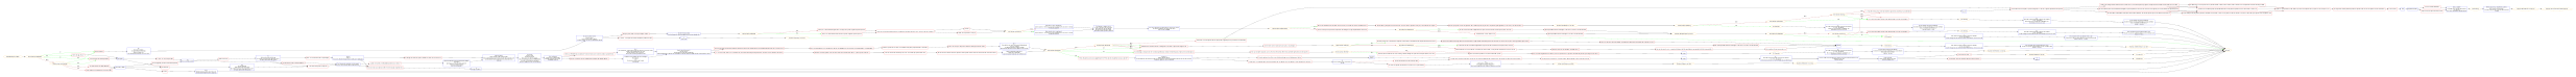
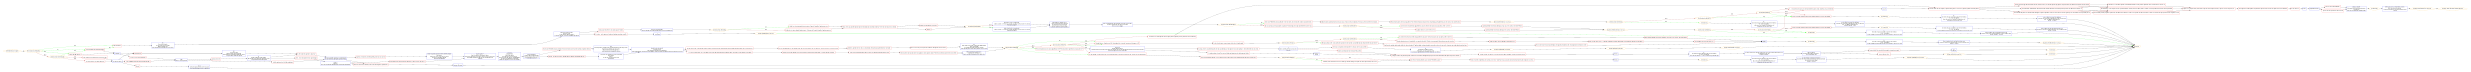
  digraph {
    fontname=Roboto
    rankdir=LR
    node [color=red fontname=Roboto shape=box]
    edge [fontname=Roboto]
    "LettieRank5Convo1 begins." [color=orange shape=""]
    n2 [color=orange label="Check boolean LettieDating" shape=""]
    n3 [label="Stai resistendo?"]
    n4 [label="Come stai oggi, tesoro?"]
    n5 [label="Come sta oggi la mia cazzuta preferita?"]
    n6 [color=orange label="Check boolean LettieShoulder" shape=""]
    n7 [color=blue label="No \nNon sto resistendo \nNon sto bene da molto tempo \nMa devo fingere di sì \nDevo sempre essere quella forte, non è vero?"]
    n8 [color=blue label="Di saperlo"]
    n9 [label="Ciao Lettie, posso chiederti una cosa sui tuoi ratti?"]
    n10 [label="Ciao Lettie, qual è il tuo piatto preferito?"]
    n11 [color=blue label="Ma se non volessi esserlo \nSe non lo sono \nE se mi sentissi cadere a pezzi e-- \nLo siento, solecito, non mi hai contattata per questo"]
    n12 [label="Va tutto bene?"]
    n13 [label="Io - uhm - ok. Ti riscrivo più tardi?"]
    n14 [color=blue label="Non adesso babas"]
    n15 [label="Sì, volevo... solo sapere se ti andava di andare a prendere un caffè."]
    n16 [label="Sono qui per te, Lettie. E sono preoccupato. Parlami."]
    n17 [color=blue label="NO \nNon va tutto bene \nNiente va bene da molto tempo \nMa il tempo non ha più alcun significato, vero?! \nTu e quel cabrón avete fatto questo"]
    n18 [color=blue label="Vete \nNon ci sarà un più tardi"]
    n19 [label="Se sei impegnata, possiamo chiacchierare più tardi."]
    n20 [label="Scusa?"]
    n21 [color=blue label="Sí \nBuona idea"]
    n22 [color=blue label="Non sei il mio psicologo \nNon hai bisogno di sentirmi piagnucolare come una stupida niña"]
    n23 [label="In che modo tutto questo è colpa mia?"]
    n24 [label="Ho fatto qualcosa che ti ha fatto arrabbiare?"]
    n25 [label="Qualcosa non va?"]
    n26 [color=blue label="Ay, sí \nPotresti ricoprirci i muri con le tue scuse\nAllora forse potrebbero servire a qualcosa"]
    n27 [color=orange label="Boolean LettieRealNo is now true." shape=""]
    n28 [color=orange label="Check boolean LettieDating" shape=""]
    n29 [color=blue label="Tu e la tua pinche cazzata di ciclo temporale \nSe non fosse stato per quello saremmo morti"]
    n30 [color=blue label="SÍ \nNiente va bene da molto tempo \nMa il tempo non ha più alcun significato, vero?! \nTu e quel cabrón avete fatto questo"]
    "Chat ends." [color=orange shape=""]
    n32 [label="Lettie, tu e io teoricamente stiamo insieme. E questo *significa* qualcosa per me."]
    n33 [label="Lettie, tu e io siamo diventati migliori amici. Ci tengo a te. E questo *significa* qualcosa per me."]
    n34 [label="Aspetta. Un momento. Sei INCAZZATA perché non sei morta?!"]
    n35 [label="Non sono il tuo sacco da boxe, Lettie. E non ho bisogno di questa roba."]
    n36 [label="Uhm... ho la sensazione che tu voglia litigare."]
    n37 [label="Penso che tu sia una delle persone più forti che abbia mai incontrato nella mia *vita*. Non sei il tipo che si lamenta."]
    n38 [color=blue label="SONO INCAZZATA DI NON POTER MORIRE, BABAS \nNon capisci \nQuanto poco conti la vita senza la morte \nMi ritrovo a chiedermi perché \nPERCHÉ CONTINUARE?!"]
    n39 [color=blue label="Sí \nScappa via, babas"]
    n40 [color=blue label="Forse sì \nForse no \nForse ne ho finalmente abbastanza di tutte queste pendejadas"]
    n41 [label="Quindi, se vuoi parlare? Io sono qui."]
    n42 [label="Parlami."]
    n43 [color=blue label="Qual è il punto?! \nQual è il punto in tutto questo, babas \nSiamo tutti fantasmas che recitano vecchie vite e vecchie morti \nCamminando attraverso sogni che non cambieranno mai \nPERCHÉ?!"]
    n44 [label="Ho bisogno che tu faccia un passo indietro e mi dica cosa c'è che non va."]
    n45 [color=orange label="Check boolean LettieDating" shape=""]
    n46 [color=blue label="Io sono qui \nA ricucire civili \nGiorno dopo giorno \nNon capiscono che non importa \nChe se muoiono qui, adesso, TORNERANNO \nChe sono solo fantasmas sonnambuli \nMentre noi sappiamo cosa sta succedendo"]
    n47 [color=blue label="Nnnh solecito odio i complimenti \nVa bene, va bene... Mi ritrovo qui in piedi a guardare la fila di civili e mi chiedo\nPerché preoccuparsi?"]
    n48 [color=blue label="Nnnh amico, odio i complimenti \nVa bene, va bene... Mi ritrovo qui in piedi a guardare la fila di civili e mi chiedo\nPerché preoccuparsi?"]
    n49 [color=blue label="Potrei scatenarmi \nUcciderli tutti a sangue freddo \nE quando arriverà il nuovo anno \nTornerebbero tutti, no?"]
    n50 [color=blue label="O gli sparano o vengono uccisi \nLi curo o non posso farlo e muoiono \nNon capiscono che non importa \nChe se muoiono, nel nuovo anno \nTorneranno subito al punto di partenza"]
    n51 [label="Sì? Ma... per favore non farlo. Sarebbe davvero difficile da spiegare agli altri."]
    n52 [label="Ma le cose POSSONO ancora cambiare. Forse non molto, ma in modi che contano. Guardati intorno."]
    n53 [color=blue label="Sono solo fantasmas che camminano nel sonno in un incubo \nNoi siamo i fantasmas che sanno cosa siamo \nNon so cosa sia peggio"]
    n54 [color=blue label="E se buttassi un tostapane nella vasca da bagno \nMi uccidessi \nE poi?! \nSo che sono morta in quel ricordo \nQuell'incubo"]
    n55 [color=blue label="Ay, sì \nOra recuperiamo i randagi, bueno, qualche fantasma soffre un po' meno \nAlcune cose cambiano qua e là, certo \nMa che dire di ciò che ci hai reso \nSo di essere morta in quell'altro ricordo"]
    n56 [color=orange label="Check boolean LettieShoulder2" shape=""]
    n57 [color=blue label="Avresti dovuto lasciarmi lì \nLasciami morire \nNon dovremmo essere qui as fantasmas \nSiamo antinat﻿urales, le persone non dovrebbero vivere per sempre, dovrebbe essere loro permesso di morire"]
    n58 [label="Ma le cose POSSONO ancora cambiare. Forse non molto, ma in modi che contano. Guardati intorno."]
    n59 [label="Ma sai cosa hai qui che può aiutarti a superarlo? Una famiglia. Se scegli di permetterti di averne una."]
    n60 [label="Io... so come ti senti, Lettie. Lo so. Per tutta la vita, sono stato vittima dei piani di qualcun altro. Gli Orokin. L'Uomo nel Muro. Ora Entrati."]
    n61 [label="Hai una scelta, Lettie. Puoi passare l'eternità a sentirti una vittima o puoi vedere questa come un'opportunità per quello che è: una nuova vita."]
    n62 [label="Abbiamo dato a queste persone una nuova casa. Un nuovo senso di speranza. Forse poca, e forse alla fine non importa..."]
    n63 [color=orange label="Check boolean LettieNoHome" shape=""]
    n64 [label="Ma avevo una scelta, quando vi ho visti morire tutti. Potevo lasciarvi tutti vittime... o potevo provare a salvarvi."]
    n65 [label="Sì, è un loop temporale. Sì, non cambia molto. Ma sai cosa CAMBIA? Noi. Chi siamo NOI. Cosa SAPPIAMO. E cosa SENTIAMO."]
    n66 [label="Ma non è per questo che sei una guaritrice? Non è l'atto del provare, di quel senso di speranza, quella gentilezza, ciò che conta, e non dove finiamo?"]
    n67 [label="So che non hai mai sentito di appartenere a un posto. Non hai mai avuto una casa prima, Lettie. Come me."]
    n68 [label="Guardati intorno. Ai civili. All'Hex. A me."]
    n69 [label="Forse non avrei dovuto decidere per te, è vero. Vuoi odiarmi per questo? Bene. Fallo."]
    n70 [label="Quindi no, questa non è la vita a cui sei abituata. Non potrai più sperimentare la \"normalità\"."]
    n71 [color=orange label="Boolean LettieKindness is now true." shape=""]
    n72 [label="Questa potrebbe essere la tua famiglia. La tua casa. Se lo volessi. Se l'ACCETTASSI."]
    n73 [label="Questa potrebbe essere la tua famiglia. Se lo volessi. Se l'ACCETTASSI."]
    n74 [label="Ma non avresti mai lasciato morire la squadra se avessi potuto salvarli. Perché non avresti lasciato che fossero vittime."]
    n75 [label="Ma ci sono cose qui che possono rendere la vita degna di essere vissuta."]
    n76 [color=orange label="Check boolean LettieDating" shape=""]
    n77 [color=orange label="Boolean LettieNewFamily is now true." shape=""]
    n78 [color=blue label="Vittime salvate per quale motivo \nQuesta non è vita babas \nQuesto incubo di fantasmas non è affatto vita"]
    n79 [color=blue label="Ay sí \nPizza stantia e un centro commerciale abbandonato \nTristi civili randagi\nE un guerra senza fine contro gli scaldra \nDimmi perché questa VITA vale la pena di essere vissuta"]
    n80 [color=orange label="+20 Chemistry" shape=""]
    n81 [color=orange label="Check boolean LettieNoFlirt" shape=""]
    n82 [color=orange label="Check boolean LettieDating" shape=""]
    n83 [color=orange label="Check boolean LettieDating" shape=""]
    n84 [color=blue label="Io... \nNon credo mi piaccia quando scopri le mie mentiras \nSí... hai... hai ragione\nA volte sono così stanca di combattere, sai? \nMi dimentico che non sono sola"]
    n85 [label="E mi fa solo male vederti in questo stato, quando tengo a te come a una famiglia."]
    n86 [color=orange label="Check boolean IsDating" shape=""]
    n87 [color=orange label="+20 Chemistry" shape=""]
    n88 [color=orange label="Check boolean LettieNoFlirt" shape=""]
    n89 [label="Pensi che questa sia solo una scappatella per me?! Pensi davvero di significare così poco per me?!"]
    n90 [label="Guardati intorno. Guarda cosa HAI. La famiglia che ti circonda. Le persone che tengono a TE."]
    n91 [label="Tu vedi randagi, io vedo persone che si mostrano gentilezza a vicenda nei momenti più bui. E penso che sia meraviglioso."]
    n92 [color=orange label="Check boolean LettieNoFlirt" shape=""]
    n93 [color=blue label="La vita è fatta di momenti che abbiamo \nI momenti che trascorriamo prendendoci cura l'uno dell'altro \nE ora... ne abbiamo un'eternità, no? \nGracias, solecito ... neta"]
    n94 [color=orange label="+20 Chemistry" shape=""]
    n95 [label="E... c'è un altro motivo per cui mi fa male vederti in questo stato. [Confessa i tuoi sentimenti.]"]
    n96 [color=blue label="Io... \nNon credo mi piaccia quando scopri le mie mentiras \nSí... hai... hai ragione\nA volte rimango bloccata nella mia testa e mi dimentico che non sono sola"]
    n97 [label="E mi fa solo male vederti in questo stato, quando tengo a te come a una famiglia."]
    n98 [color=blue label="Dimmelo tu \nQuanto significo per te? \nIo vedo qualcuno che ha trascorso tutta la sua vita da solo e ha una possibilità in qualcosa che non ha mai avuto \nForse non capisce in cosa si è cacciato"]
    n99 [label="So che ti senti come se avessi perso la tua vita. La tua famiglia."]
    n100 [label="E se vuoi escluderti da questo, così sia. Ma è una TUA scelta, Lettie. Sei tu a prendere quella decisione, nessun altro."]
    n101 [label="Sei davvero così inconsapevole da non capire quanto significhi per me?! [Confessa i tuoi sentimenti.]"]
    n102 [color=blue label="Io... \nNon credo mi piaccia quando scopri le mie mentiras \nSí... hai... hai ragione\nMa a volte sono così stanca di combattere, sai? \nMi dimentico che non sono sola"]
    n103 [color=blue label="¿Ay sí?"]
    n104 [color=blue label="Devo ricordare che ho una familia intorno a me \nPersone su cui posso contare quando le cose si mettono male \nGracias, solecito ... en serio"]
    n105 [color=orange label="+20 Chemistry" shape=""]
    n106 [label="Sì, okay, certo. È sicuramente quello che sta succedendo qui. Hai ragione. Sono solo ingenuo e i miei sentimenti non sono reali."]
    n107 [label="E io vedo qualcuno che soffre e cerca di attaccare briga invece di elaborare quel dolore."]
    n108 [color=orange label="Check boolean LettieCavia" shape=""]
    n109 [color=orange label="Check boolean LettieRats1" shape=""]
    n110 [label="Prima di dirmi che sono stupido, o qualcosa del genere - o che non so gestirti, aspetta e lasciami parlare."]
    n111 [color=blue label="La vita è fatta di momenti che abbiamo \nI momenti che trascorriamo prendendoci cura l'uno dell'altro \nE ora... ne abbiamo un'eternità, no? \nGracias ... en serio"]
    n112 [color=blue label="Io... \nNon credo mi piaccia quando scopri le mie mentiras \nSí... hai... hai ragione\nA volte rimango bloccata nella mia testa e mi dimentico che non sono sola"]
    n113 [color=blue label="Sí \nSono contenta che tu sia d'accordo\nOra vete"]
    n114 [color=blue label="¡¿Ay, sí?! \nDimmi"]
    n115 [label="Nessuno pensava che i Cavia valessero la pena di essere salvati. Loid avrebbe dovuto semplicemente lasciarli morire?"]
    n116 [color=orange label="Check boolean LettieNoHome" shape=""]
    n117 [label="D'altronde, anche se alla fine non serve a niente, gli animali randagi sono quelli che vale la pena salvare, non è vero?"]
    n118 [label="Non è forse l'atto di prendersi cura, l'atto di PROVARE, il punto?"]
    n119 [label="Sei una bomba da paura. Sei estremamente intelligente. E potresti prendermi a calci nel culo. Ma non è l'unica ragione per cui sei diventata così importante per me."]
    n120 [label="In fondo, sotto tutti gli strati di armatura che hai costruito su di te, c'è una delle persone più gentili e compassionevoli che abbia mai incontrato. Ma non è tutto."]
    n121 [label="Sei inarrestabile. Indistruttibile. Inflessibile. Niente sembra rallentarti. Sei una delle persone più forti che abbia mai incontrato. E -"]
    n122 [color=blue label="Devo ricordare che ho una familia intorno a me \nPersone su cui posso contare quando le cose si mettono male \nGracias... en serio"]
    n123 [label="Questa conversazione non è ancora finita, Lettie."]
    n124 [label="Ho chiuso con questa conversazione. E ho chiuso con te. [Lascia Lettie.]"]
    n125 [label="Ti sfoghi contro di me perché hai paura. Perché non vuoi rimanere intrappolata qui in questo modo. Ma allontani tutti quelli che possono aiutarti."]
    n126 [label="Quella morte sarebbe stata meglio della vita che avete adesso? Tagfer avrebbe certamente potuto essere d'accordo con te una volta - ha perso sua moglie durante quel calvario."]
    n127 [label="So anche che non hai mai sentito di appartenere a un posto. Non hai mai avuto una casa prima, Lettie. Come me."]
    n128 [label="Questa situazione in cui vi trovate tutti - non mentirò, fa schifo. E fidati, ci sono passato. Ma avete una cosa che io non ho."]
    n129 [label="Sono i momenti di gentilezza che contano, non è vero? Quei flash in cui possiamo mostrare alle persone le parti migliori di noi stessi."]
    n130 [label="Sei una delle persone più gentili e premurose che abbia mai incontrato. Il modo in cui ti prendi cura dei tuoi animali e il modo in cui fai di tutto per le persone mi fa sciogliere il cuore."]
    n131 [label="Sei fatta di ferro. E non importa cosa ti si presenta davanti - Entrati, l'Uomo nel Muro, Viktor e Scaldra - non ha importanza. Non hanno alcuna possibilità."]
    n132 [label="Fermiamoci a considerare quanto sei dannatamente bella e come potresti spezzarmi come un ramoscello se volessi. lol"]
    n133 [color=blue label="Sí \nImmaginavo sarebbe successo \nVete, babas, non ho più tempo per te \nAvrei dovuto saperlo prima di mettermi a giocare con niñitos"]
    n134 [label="Lasciami entrare - per davvero - e lasciami aiutarti, oppure rispingimi. Questa è una tua decisione."]
    n135 [label="Ma si sono trovati in una nuova famiglia. Una ragione per andare avanti. Una ragione per continuare a vivere."]
    n136 [label="Beh? Questa potrebbe essere la tua famiglia. La tua casa. Se lo volessi. Se l'ACCETTASSI."]
    n137 [label="Avete l'un l'altro. Hai una *famiglia.* Hai degli *amici.*"]
    n138 [color=blue label=Mierda]
    n139 [label="Il punto è... mi importa di te, Lettie. Molto. E più che come semplice amica, e capisco se non è reciproco, ma -"]
    n140 [color=orange label="Boolean LettieDating is now false." shape=""]
    n141 [color=blue label=Mierda]
    n142 [color=blue label=Mierda]
    n143 [label="Non sei sola come lo ero io - e questa solitudine mi ha fatto sprofondare in una spirale di infelicità e insensibilità."]
    n144 [color=orange label="+20 Chemistry" shape=""]
    n145 [label="Non sopporto di vederti perdere la speranza in questo modo. Non sei uno spettro. Non sei un fantasma."]
    n146 [color=orange label="Boolean IsDating is now false." shape=""]
    n147 [color=blue label="Io... \nNon credo mi piaccia quando scopri le mie mentiras \nSí... hai... hai ragione\nEntro nella mia testa e io... non ti ho dato una possibilità equa"]
    n148 [color=orange label="+20 Chemistry" shape=""]
    n149 [label="Devi scegliere. Se vuoi essere sola o no."]
    n150 [color=blue label="Io... \nNon credo mi piaccia quando scopri le mie mentiras \nSí... hai... hai ragione\nMa a volte sono così stanca di combattere, sai? \nMi dimentico che non sono sola"]
    n151 [label="Tu sei LETTIE e -"]
    n152 [color=orange label="Boolean LettieNoDate is now true." shape=""]
    n153 [color=blue label="Per me è troppo facile liquidare tutto questo come un problema puramente fisico \nLo rende più sicuro, sai? \nLo siento, solecito..."]
    n154 [color=blue label="Io... \nNon credo mi piaccia quando scopri le mie mentiras \nSí... hai... hai ragione\nA volte rimango bloccata nella mia testa e mi dimentico che non sono sola"]
    n155 [color=blue label="La vita è fatta di momenti che abbiamo \nI momenti che trascorriamo prendendoci cura l'uno dell'altro \nNon il punto di arrivo finale \nGracias... en serio"]
    n156 [color=blue label=Zitto]
    n157 [color=blue label="Voglio rimediare \n Credo anche di sapere come fare... \n Se me lo permetti, mm?"]
    n158 [color=blue label="Devo ricordare che ho una familia intorno a me \nPersone su cui posso contare quando le cose si mettono male \nGracias... en serio"]
    n159 [color=orange label="Boolean LettieKindness is now true." shape=""]
    n160 [color=blue label="Aguántame tantito"]
    n161 [label="Forse più tardi. Non sono dell'umore giusto in questo momento."]
    n162 [label="Come se dicessi di no. :}"]
    n163 [color=orange label="Boolean LettieNewFamily is now true." shape=""]
    n164 [label="Scusa se ti ho fatta arrabbiare..."]
    n165 [label="Capisco che non la pensi allo stesso modo."]
    n166 [color=blue label="Sì \nCapisco"]
    n167 [color=orange label="Boolean LettieReal is now true." shape=""]
    n168 [color=blue label="¡Neta, ya cállate! \nHo bisogno di un secondo per pensare \nPer respirare \nNon riesco ad elaborare quando piango"]
    n169 [color=orange label="+10 Chemistry" shape=""]
    n170 [color=orange label="+20 Chemistry" shape=""]
    n171 [color=orange label="+20 Chemistry" shape=""]
    n172 [color=blue label="NON mi piacciono i complimenti, solecito \nNon li accetto mai volentieri \nCi sentiamo domani, poi risolviamo questa merda \nLo siento"]
    n173 [color=orange label="Boolean LettieConfession is now true." shape=""]
    "Chat ends. Next chat will be LettieConfession." [color=orange shape=""]
    "LettieRank5Convo1 begins." -> n2
    n2 -> n3 [color=green label=true]
    n2 -> n4 [color=green label=true]
    n2 -> n5 [color=green label=true]
    n2 -> n6 [color=brown label=false]
    n3 -> n7
    n4 -> n8
    n5 -> n8
-   n6 -> n3 [color=green label=true]
+   n5 -> n3 [color=green label=true]
    n6 -> n5 [color=green label=true]
    n6 -> n9 [color=brown label=false]
    n6 -> n10 [color=brown label=false]
    n7 -> n11
    n8 -> n12
    n8 -> n13
    n9 -> n14
    n10 -> n14
    n11 -> n15
    n11 -> n16
    n12 -> n17
    n13 -> n18
    n14 -> n12
    n14 -> n19
    n14 -> n20
    n15 -> n21
    n16 -> n22
    n17 -> n23
    n18 -> n24
    n18 -> n25
    n19 -> n18
    n20 -> n26
    n21 -> n27
    n22 -> n28
    n23 -> n29
    n24 -> n29
    n25 -> n30
    n26 -> "Chat ends."
    n27 -> "Chat ends." [color=green]
    n28 -> n32 [color=green label=true]
    n28 -> n33 [color=brown label=false]
    n29 -> n34
    n29 -> n35
    n30 -> n23
    n30 -> n36
    n32 -> n37
    n33 -> n37
    n34 -> n38
    n35 -> n39
    n36 -> n40
    n37 -> n41
    n37 -> n42
    n38 -> n43
    n39 -> "Chat ends."
    n40 -> n35
    n40 -> n44
    n41 -> n45
    n42 -> n45
    n43 -> n46
    n44 -> n43
    n45 -> n47 [color=green label=true]
    n45 -> n48 [color=brown label=false]
    n46 -> n49
    n47 -> n50
    n48 -> n50
    n49 -> n51
    n49 -> n52
    n50 -> n53
    n51 -> n54
    n52 -> n55
    n53 -> n56
    n54 -> n57
    n55 -> n57
    n56 -> n58 [color=green label=true]
    n56 -> n59 [color=brown label=false]
    n57 -> n60
    n57 -> n61
    n58 -> n62
    n59 -> n63
    n60 -> n64
    n61 -> n65
    n62 -> n66
    n63 -> n67 [color=green label=true]
    n63 -> n68 [color=brown label=false]
    n64 -> n69
    n65 -> n70
    n66 -> n71
    n67 -> n72
    n68 -> n73
    n69 -> n74
    n70 -> n75
    n71 -> n76
    n72 -> n77
    n73 -> n77
    n74 -> n78
    n75 -> n79
    n76 -> n80 [color=green label=true]
    n76 -> n81 [color=brown label=false]
    n77 -> n82
    n78 -> n83
    n79 -> n83
    n80 -> n84
    n81 -> n85 [color=green label=true]
    n81 -> n86 [color=brown label=false]
    n82 -> n87 [color=green label=true]
    n82 -> n88 [color=brown label=false]
    n83 -> n89 [color=green label=true]
    n83 -> n90 [color=green label=true]
    n83 -> n91 [color=green label=true]
    n83 -> n92 [color=brown label=false]
    n84 -> n93
    n85 -> n94
    n86 -> n85 [color=green label=true]
    n86 -> n85 [color=brown label=false]
    n86 -> n95 [color=brown label=false]
    n87 -> n96
    n88 -> n87 [color=green label=true]
    n88 -> n95 [color=brown label=false]
    n88 -> n97 [color=brown label=false]
    n89 -> n98
    n90 -> n99
    n91 -> n100
    n92 -> n90 [color=green label=true]
    n92 -> n90 [color=brown label=false]
    n92 -> n91 [color=brown label=false]
    n92 -> n101 [color=brown label=false]
    n93 -> "Chat ends."
    n94 -> n102
    n95 -> n103
    n96 -> n104
    n97 -> n105
    n98 -> n106
    n98 -> n107
    n99 -> n108
    n100 -> n109
    n101 -> n110
    n102 -> n111
    n103 -> n110
    n104 -> "Chat ends."
    n105 -> n112
    n106 -> n113
    n107 -> n114
    n108 -> n115 [color=green label=true]
    n108 -> n116 [color=brown label=false]
    n109 -> n117 [color=green label=true]
    n109 -> n118 [color=brown label=false]
    n110 -> n119
    n110 -> n120
    n110 -> n121
    n111 -> "Chat ends."
    n112 -> n122
    n113 -> n123 [color=brown]
    n113 -> n124
    n114 -> n125
    n115 -> n126
    n116 -> n127 [color=green label=true]
    n116 -> n128 [color=brown label=false]
    n117 -> n118
    n118 -> n129
    n119 -> n130
    n119 -> n131
    n120 -> n131
    n120 -> n132
    n121 -> n130
    n121 -> n132
    n122 -> "Chat ends."
    n123 -> n125
    n124 -> n133
    n125 -> n134
    n126 -> n135
    n127 -> n136
    n128 -> n137
    n129 -> n138
    n130 -> n139
    n131 -> n139
    n132 -> n139
    n133 -> n140
    n134 -> n141
    n135 -> n142
    n136 -> n142
    n137 -> n143
    n138 -> n144
    n139 -> n145
    n140 -> n146
    n141 -> n147
    n142 -> n148
    n143 -> n149
    n144 -> n150
    n145 -> n151
    n146 -> n152
    n147 -> n153
    n148 -> n154
    n149 -> n142
    n150 -> n155
    n151 -> n156
    n152 -> "Chat ends."
    n153 -> n157
    n154 -> n158
    n155 -> n159
    n156 -> n160
    n157 -> n161
    n157 -> n162
    n158 -> n163
    n159 -> "Chat ends."
    n160 -> n164
    n160 -> n165
    n161 -> n166
    n162 -> n167
    n163 -> "Chat ends."
    n164 -> n168
    n165 -> n168
    n166 -> n169
    n167 -> n170
    n168 -> n171
    n169 -> "Chat ends."
    n170 -> "Chat ends."
    n171 -> n172
    n172 -> n173
    n173 -> "Chat ends. Next chat will be LettieConfession."
  }
